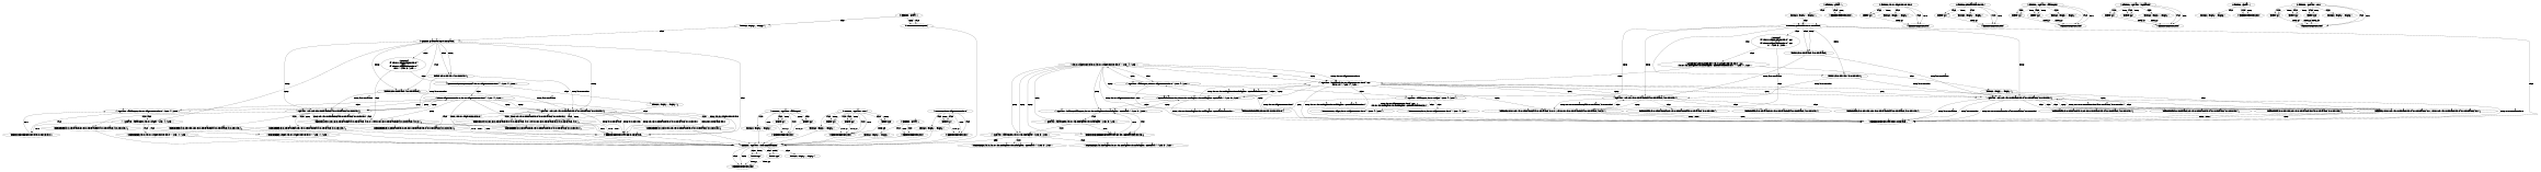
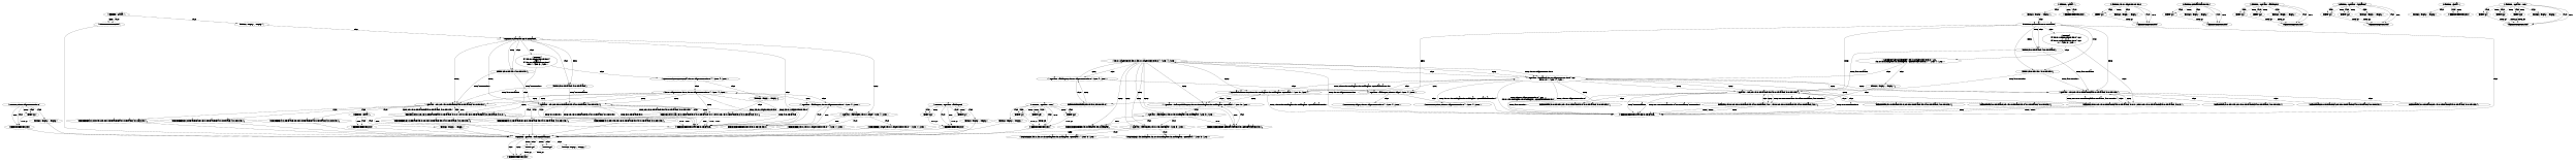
  digraph {
    n1 [label=<(METHOD,&lt;global&gt;)<SUB>1</SUB>>]
    n2 [label=<(BLOCK,&lt;empty&gt;,&lt;empty&gt;)<SUB>1</SUB>>]
    n3 [label=<(METHOD_RETURN,ANY)<SUB>1</SUB>>]
    n4 [label=<(METHOD,CreateNativeBrowserFrame)<SUB>1</SUB>>]
    n5 [label=<(METHOD,&lt;operator&gt;.indirectFieldAccess)>]
    n6 [label=<(PARAM,BrowserFrame* browser_frame)<SUB>2</SUB>>]
    n7 [label=<(PARAM,BrowserView* browser_view)<SUB>3</SUB>>]
    n8 [label="<(BLOCK,{\n  if (views::Widget::IsPureViews())\n     retu...,{\n  if (views::Widget::IsPureViews())\n     retu...)<SUB>3</SUB>>"]
    n9 [label="<(&lt;operator&gt;.fieldAccess,views::Widget)<SUB>4</SUB>>"]
    n10 [label=<(&lt;operator&gt;.new,new BrowserFrameViews(browser_frame, browser_view))<SUB>5</SUB>>]
    n11 [label=<(&lt;operator&gt;.new,new BrowserFrameGtk(browser_frame, browser_view))<SUB>6</SUB>>]
    n12 [label=<(METHOD_RETURN,NativeBrowserFrame)<SUB>1</SUB>>]
    n13 [label="<(CONTROL_STRUCTURE,IF,if (views::Widget::IsPureViews()))<SUB>4</SUB>>"]
    n14 [label=<(RETURN,return new BrowserFrameGtk(browser_frame, brows...,return new BrowserFrameGtk(browser_frame, brows...)<SUB>6</SUB>>]
    n15 [label=<(FIELD_IDENTIFIER,IsPureViews,IsPureViews)<SUB>4</SUB>>]
    n16 [label="<(IDENTIFIER,views,views::Widget::IsPureViews())<SUB>4</SUB>>"]
    n17 [label="<(IDENTIFIER,Widget,views::Widget::IsPureViews())<SUB>4</SUB>>"]
    n18 [label=<(RETURN,return new BrowserFrameViews(browser_frame, bro...,return new BrowserFrameViews(browser_frame, bro...)<SUB>5</SUB>>]
    n19 [label=<(IDENTIFIER,BrowserFrameViews,new BrowserFrameViews(browser_frame, browser_view))<SUB>5</SUB>>]
    n20 [label=<(IDENTIFIER,browser_frame,new BrowserFrameViews(browser_frame, browser_view))<SUB>5</SUB>>]
    n21 [label=<(IDENTIFIER,browser_view,new BrowserFrameViews(browser_frame, browser_view))<SUB>5</SUB>>]
    n22 [label=<(IDENTIFIER,BrowserFrameGtk,new BrowserFrameGtk(browser_frame, browser_view))<SUB>6</SUB>>]
    n23 [label=<(IDENTIFIER,browser_frame,new BrowserFrameGtk(browser_frame, browser_view))<SUB>6</SUB>>]
    n24 [label=<(IDENTIFIER,browser_view,new BrowserFrameGtk(browser_frame, browser_view))<SUB>6</SUB>>]
    n25 [label="<(views.Widget.IsPureViews,views::Widget::IsPureViews())<SUB>4</SUB>>"]
    n26 [label=<(BLOCK,&lt;empty&gt;,&lt;empty&gt;)<SUB>5</SUB>>]
    n27 [label="<(&lt;operator&gt;.fieldAccess,views::Widget::IsPureViews)<SUB>4</SUB>>"]
    n28 [label=<(PARAM,p1)>]
    n29 [label=<(PARAM,p2)>]
    n30 [label=<(BLOCK,&lt;empty&gt;,&lt;empty&gt;)>]
    n31 [label=<(METHOD_RETURN,ANY)>]
    n32 [label=<(METHOD,&lt;operator&gt;.fieldAccess)>]
    n33 [label=<(PARAM,p1)>]
    n34 [label=<(PARAM,p2)>]
    n35 [label=<(BLOCK,&lt;empty&gt;,&lt;empty&gt;)>]
    n36 [label=<(METHOD_RETURN,ANY)>]
    n37 [label=<(METHOD,&lt;operator&gt;.new)>]
    n38 [label=<(PARAM,p1)>]
    n39 [label=<(PARAM,p2)>]
    n40 [label=<(PARAM,p3)>]
    n41 [label=<(BLOCK,&lt;empty&gt;,&lt;empty&gt;)>]
    n42 [label=<(METHOD_RETURN,ANY)>]
    n43 [label=<(METHOD,views.Widget.IsPureViews)>]
    n44 [label=<(PARAM,p1)>]
    n45 [label=<(BLOCK,&lt;empty&gt;,&lt;empty&gt;)>]
    n46 [label=<(METHOD_RETURN,ANY)>]
    n47 [label=<(METHOD,&lt;global&gt;)<SUB>1</SUB>>]
    n48 [label=<(BLOCK,&lt;empty&gt;,&lt;empty&gt;)>]
    n49 [label=<(METHOD_RETURN,ANY)>]
    n50 [label=<(METHOD,&lt;global&gt;)<SUB>1</SUB>>]
    n51 [label=<(BLOCK,&lt;empty&gt;,&lt;empty&gt;)<SUB>1</SUB>>]
    n52 [label=<(METHOD_RETURN,ANY)<SUB>1</SUB>>]
    n53 [label=<(METHOD,CreateNativeBrowserFrame)<SUB>1</SUB>>]
    n54 [label=<(PARAM,BrowserFrame* browser_frame)<SUB>2</SUB>>]
    n55 [label=<(PARAM,BrowserView* browser_view)<SUB>3</SUB>>]
    n56 [label="<(BLOCK,{\n  if (views::Widget::IsPureViews() &amp;&amp;\n      v...,{\n  if (views::Widget::IsPureViews() &amp;&amp;\n      v...)<SUB>3</SUB>>"]
    n57 [label="<(&lt;operator&gt;.fieldAccess,views::Widget)<SUB>4</SUB>>"]
    n58 [label=<(&lt;operator&gt;.new,new BrowserFrameViews(browser_frame, browser_view))<SUB>6</SUB>>]
    n59 [label=<(&lt;operator&gt;.new,new BrowserFrameGtk(browser_frame, browser_view))<SUB>7</SUB>>]
    n60 [label=<(METHOD_RETURN,NativeBrowserFrame)<SUB>1</SUB>>]
    n61 [label="<(CONTROL_STRUCTURE,IF,if (views::Widget::IsPureViews() &amp;&amp;\n      views::ViewsDelegate::views_delegate-&gt;GetDefaultParentView()))<SUB>4</SUB>>"]
    n62 [label=<(RETURN,return new BrowserFrameGtk(browser_frame, brows...,return new BrowserFrameGtk(browser_frame, brows...)<SUB>7</SUB>>]
    n63 [label=<(FIELD_IDENTIFIER,IsPureViews,IsPureViews)<SUB>4</SUB>>]
    n64 [label="<(IDENTIFIER,views,views::Widget::IsPureViews())<SUB>4</SUB>>"]
    n65 [label="<(IDENTIFIER,Widget,views::Widget::IsPureViews())<SUB>4</SUB>>"]
    n66 [label=<(RETURN,return new BrowserFrameViews(browser_frame, bro...,return new BrowserFrameViews(browser_frame, bro...)<SUB>6</SUB>>]
    n67 [label=<(IDENTIFIER,BrowserFrameViews,new BrowserFrameViews(browser_frame, browser_view))<SUB>6</SUB>>]
    n68 [label=<(IDENTIFIER,browser_frame,new BrowserFrameViews(browser_frame, browser_view))<SUB>6</SUB>>]
    n69 [label=<(IDENTIFIER,browser_view,new BrowserFrameViews(browser_frame, browser_view))<SUB>6</SUB>>]
    n70 [label=<(IDENTIFIER,BrowserFrameGtk,new BrowserFrameGtk(browser_frame, browser_view))<SUB>7</SUB>>]
    n71 [label=<(IDENTIFIER,browser_frame,new BrowserFrameGtk(browser_frame, browser_view))<SUB>7</SUB>>]
    n72 [label=<(IDENTIFIER,browser_view,new BrowserFrameGtk(browser_frame, browser_view))<SUB>7</SUB>>]
    n73 [label="<(&lt;operator&gt;.logicalAnd,views::Widget::IsPureViews() &amp;&amp;\n      views::Vi...)<SUB>4</SUB>>"]
    n74 [label=<(BLOCK,&lt;empty&gt;,&lt;empty&gt;)<SUB>6</SUB>>]
    n75 [label="<(views.Widget.IsPureViews,views::Widget::IsPureViews())<SUB>4</SUB>>"]
    n76 [label="<(GetDefaultParentView,views::ViewsDelegate::views_delegate-&gt;GetDefaul...)<SUB>5</SUB>>"]
    n77 [label="<(&lt;operator&gt;.fieldAccess,views::Widget::IsPureViews)<SUB>4</SUB>>"]
    n78 [label="<(&lt;operator&gt;.indirectFieldAccess,views::ViewsDelegate::views_delegate-&gt;GetDefaul...)<SUB>5</SUB>>"]
    n79 [label="<(&lt;operator&gt;.fieldAccess,views::ViewsDelegate::views_delegate)<SUB>5</SUB>>"]
    n80 [label="<(&lt;operator&gt;.fieldAccess,views::ViewsDelegate)<SUB>5</SUB>>"]
+   n81 [label=<(FIELD_IDENTIFIER,views_delegate,views_delegate)<SUB>5</SUB>>]
    n82 [label=<(FIELD_IDENTIFIER,GetDefaultParentView,GetDefaultParentView)<SUB>5</SUB>>]
    n83 [label="<(IDENTIFIER,views,views::ViewsDelegate::views_delegate-&gt;GetDefaul...)<SUB>5</SUB>>"]
    n84 [label="<(IDENTIFIER,ViewsDelegate,views::ViewsDelegate::views_delegate-&gt;GetDefaul...)<SUB>5</SUB>>"]
    n85 [label=<(METHOD,views.Widget.IsPureViews)>]
    n86 [label=<(PARAM,p1)>]
    n87 [label=<(BLOCK,&lt;empty&gt;,&lt;empty&gt;)>]
    n88 [label=<(METHOD_RETURN,ANY)>]
    n89 [label=<(METHOD,GetDefaultParentView)>]
    n90 [label=<(PARAM,p1)>]
    n91 [label=<(BLOCK,&lt;empty&gt;,&lt;empty&gt;)>]
    n92 [label=<(METHOD_RETURN,ANY)>]
    n93 [label=<(METHOD,&lt;operator&gt;.fieldAccess)>]
    n94 [label=<(PARAM,p1)>]
    n95 [label=<(PARAM,p2)>]
    n96 [label=<(BLOCK,&lt;empty&gt;,&lt;empty&gt;)>]
    n97 [label=<(METHOD_RETURN,ANY)>]
    n98 [label=<(METHOD,&lt;operator&gt;.logicalAnd)>]
    n99 [label=<(PARAM,p1)>]
    n100 [label=<(PARAM,p2)>]
    n101 [label=<(BLOCK,&lt;empty&gt;,&lt;empty&gt;)>]
    n102 [label=<(METHOD_RETURN,ANY)>]
    n103 [label=<(METHOD,&lt;global&gt;)<SUB>1</SUB>>]
    n104 [label=<(BLOCK,&lt;empty&gt;,&lt;empty&gt;)>]
    n105 [label=<(METHOD_RETURN,ANY)>]
    n106 [label=<(METHOD,&lt;operator&gt;.new)>]
    n107 [label=<(PARAM,p1)>]
    n108 [label=<(PARAM,p2)>]
    n109 [label=<(PARAM,p3)>]
    n110 [label=<(BLOCK,&lt;empty&gt;,&lt;empty&gt;)>]
    n111 [label=<(METHOD_RETURN,ANY)>]
    n1 -> n2 [label="AST: "]
    n1 -> n3 [label="AST: "]
    n1 -> n3 [label="CFG: "]
    n2 -> n4 [label="AST: "]
    n3 -> n5
    n4 -> n6 [label="AST: "]
    n4 -> n6 [label="DDG: "]
    n4 -> n7 [label="AST: "]
    n4 -> n7 [label="DDG: "]
    n4 -> n8 [label="AST: "]
    n4 -> n9 [label="CFG: "]
    n4 -> n10 [label="DDG: "]
    n4 -> n11 [label="DDG: "]
    n4 -> n12 [label="AST: "]
    n5 -> n28 [label="AST: "]
    n5 -> n28 [label="DDG: "]
    n5 -> n29 [label="AST: "]
    n5 -> n29 [label="DDG: "]
    n5 -> n30 [label="AST: "]
    n5 -> n31 [label="AST: "]
    n5 -> n31 [label="CFG: "]
    n6 -> n10 [label="DDG: browser_frame"]
    n6 -> n11 [label="DDG: browser_frame"]
    n7 -> n10 [label="DDG: browser_view"]
    n7 -> n11 [label="DDG: browser_view"]
    n8 -> n13 [label="AST: "]
    n8 -> n14 [label="AST: "]
    n9 -> n15 [label="CFG: "]
    n9 -> n16 [label="AST: "]
    n9 -> n17 [label="AST: "]
    n10 -> n12 [label="DDG: BrowserFrameViews"]
    n10 -> n12 [label="DDG: browser_frame"]
    n10 -> n12 [label="DDG: browser_view"]
    n10 -> n12 [label="DDG: new BrowserFrameViews(browser_frame, browser_view)"]
    n10 -> n18 [label="CFG: "]
    n10 -> n18 [label="DDG: new BrowserFrameViews(browser_frame, browser_view)"]
    n10 -> n19 [label="AST: "]
    n10 -> n20 [label="AST: "]
    n10 -> n21 [label="AST: "]
    n11 -> n14 [label="CFG: "]
    n11 -> n14 [label="DDG: new BrowserFrameGtk(browser_frame, browser_view)"]
    n11 -> n22 [label="AST: "]
    n11 -> n23 [label="AST: "]
    n11 -> n24 [label="AST: "]
    n12 -> n5
    n13 -> n25 [label="AST: "]
    n13 -> n26 [label="AST: "]
    n14 -> n11 [label="AST: "]
    n14 -> n12 [label="CFG: "]
    n14 -> n12 [label="DDG: &lt;RET&gt;"]
    n15 -> n27 [label="CFG: "]
    n16 -> n5
    n17 -> n5
    n18 -> n10 [label="AST: "]
    n18 -> n12 [label="CFG: "]
    n18 -> n12 [label="DDG: &lt;RET&gt;"]
    n19 -> n5
    n20 -> n5
    n21 -> n5
    n22 -> n5
    n23 -> n5
    n24 -> n5
    n25 -> n10 [label="CFG: "]
    n25 -> n10 [label="CDG: "]
    n25 -> n11 [label="CFG: "]
    n25 -> n11 [label="CDG: "]
    n25 -> n12 [label="DDG: views::Widget::IsPureViews"]
    n25 -> n12 [label="DDG: views::Widget::IsPureViews()"]
    n25 -> n14 [label="CDG: "]
    n25 -> n18 [label="CDG: "]
    n25 -> n27 [label="AST: "]
    n26 -> n18 [label="AST: "]
    n27 -> n9 [label="AST: "]
    n27 -> n15 [label="AST: "]
    n27 -> n25 [label="CFG: "]
    n28 -> n31 [label="DDG: p1"]
    n29 -> n31 [label="DDG: p2"]
    n32 -> n33 [label="AST: "]
    n32 -> n33 [label="DDG: "]
    n32 -> n34 [label="AST: "]
    n32 -> n34 [label="DDG: "]
    n32 -> n35 [label="AST: "]
    n32 -> n36 [label="AST: "]
    n32 -> n36 [label="CFG: "]
    n33 -> n36 [label="DDG: p1"]
    n34 -> n36 [label="DDG: p2"]
    n35 -> n5
    n36 -> n5
    n37 -> n38 [label="AST: "]
    n37 -> n38 [label="DDG: "]
    n37 -> n39 [label="AST: "]
    n37 -> n39 [label="DDG: "]
    n37 -> n40 [label="AST: "]
    n37 -> n40 [label="DDG: "]
    n37 -> n41 [label="AST: "]
    n37 -> n42 [label="AST: "]
    n37 -> n42 [label="CFG: "]
    n38 -> n42 [label="DDG: p1"]
    n39 -> n42 [label="DDG: p2"]
    n40 -> n42 [label="DDG: p3"]
    n41 -> n5
    n42 -> n5
    n43 -> n44 [label="AST: "]
    n43 -> n44 [label="DDG: "]
    n43 -> n45 [label="AST: "]
    n43 -> n46 [label="AST: "]
    n43 -> n46 [label="CFG: "]
    n44 -> n46 [label="DDG: p1"]
    n45 -> n5
    n46 -> n5
    n47 -> n48 [label="AST: "]
    n47 -> n49 [label="AST: "]
    n47 -> n49 [label="CFG: "]
    n48 -> n5
    n49 -> n5
    n50 -> n51 [label="AST: "]
    n50 -> n52 [label="AST: "]
    n50 -> n52 [label="CFG: "]
    n51 -> n53 [label="AST: "]
    n53 -> n54 [label="AST: "]
    n53 -> n54 [label="DDG: "]
    n53 -> n55 [label="AST: "]
    n53 -> n55 [label="DDG: "]
    n53 -> n56 [label="AST: "]
    n53 -> n57 [label="CFG: "]
    n53 -> n58 [label="DDG: "]
    n53 -> n59 [label="DDG: "]
    n53 -> n60 [label="AST: "]
    n54 -> n58 [label="DDG: browser_frame"]
    n54 -> n59 [label="DDG: browser_frame"]
    n55 -> n58 [label="DDG: browser_view"]
    n55 -> n59 [label="DDG: browser_view"]
    n56 -> n61 [label="AST: "]
    n56 -> n62 [label="AST: "]
    n57 -> n63 [label="CFG: "]
    n57 -> n64 [label="AST: "]
    n57 -> n65 [label="AST: "]
    n58 -> n60 [label="DDG: BrowserFrameViews"]
    n58 -> n60 [label="DDG: browser_frame"]
    n58 -> n60 [label="DDG: browser_view"]
    n58 -> n60 [label="DDG: new BrowserFrameViews(browser_frame, browser_view)"]
    n58 -> n66 [label="CFG: "]
    n58 -> n66 [label="DDG: new BrowserFrameViews(browser_frame, browser_view)"]
    n58 -> n67 [label="AST: "]
    n58 -> n68 [label="AST: "]
    n58 -> n69 [label="AST: "]
    n59 -> n62 [label="CFG: "]
    n59 -> n62 [label="DDG: new BrowserFrameGtk(browser_frame, browser_view)"]
    n59 -> n70 [label="AST: "]
    n59 -> n71 [label="AST: "]
    n59 -> n72 [label="AST: "]
    n61 -> n73 [label="AST: "]
    n61 -> n74 [label="AST: "]
    n62 -> n59 [label="AST: "]
    n62 -> n60 [label="CFG: "]
    n62 -> n60 [label="DDG: &lt;RET&gt;"]
    n63 -> n77 [label="CFG: "]
    n66 -> n58 [label="AST: "]
    n66 -> n60 [label="CFG: "]
    n66 -> n60 [label="DDG: &lt;RET&gt;"]
    n73 -> n58 [label="CFG: "]
    n73 -> n58 [label="CDG: "]
    n73 -> n59 [label="CFG: "]
    n73 -> n59 [label="CDG: "]
    n73 -> n60 [label="DDG: views::Widget::IsPureViews()"]
    n73 -> n60 [label="DDG: views::ViewsDelegate::views_delegate-&gt;GetDefaultParentView()"]
    n73 -> n60 [label="DDG: views::Widget::IsPureViews() &amp;&amp;\n      views::ViewsDelegate::views_delegate-&gt;GetDefaultParentView()"]
    n73 -> n62 [label="CDG: "]
    n73 -> n66 [label="CDG: "]
    n73 -> n75 [label="AST: "]
    n73 -> n76 [label="AST: "]
    n74 -> n66 [label="AST: "]
    n75 -> n60 [label="DDG: views::Widget::IsPureViews"]
    n75 -> n73 [label="CFG: "]
    n75 -> n73 [label="DDG: views::Widget::IsPureViews"]
    n75 -> n76 [label="CDG: "]
    n75 -> n77 [label="AST: "]
    n75 -> n78 [label="CDG: "]
    n75 -> n79 [label="CDG: "]
    n75 -> n80 [label="CFG: "]
    n75 -> n80 [label="CDG: "]
+   n75 -> n81 [label="CDG: "]
    n75 -> n82 [label="CDG: "]
    n76 -> n60 [label="DDG: views::ViewsDelegate::views_delegate-&gt;GetDefaultParentView"]
    n76 -> n73 [label="CFG: "]
    n76 -> n73 [label="DDG: views::ViewsDelegate::views_delegate-&gt;GetDefaultParentView"]
    n76 -> n78 [label="AST: "]
    n77 -> n57 [label="AST: "]
    n77 -> n63 [label="AST: "]
    n77 -> n75 [label="CFG: "]
    n78 -> n76 [label="CFG: "]
    n78 -> n79 [label="AST: "]
    n78 -> n82 [label="AST: "]
    n79 -> n80 [label="AST: "]
+   n79 -> n81 [label="AST: "]
    n79 -> n82 [label="CFG: "]
    n80 -> n5 [label="CFG: "]
    n80 -> n83 [label="AST: "]
    n80 -> n84 [label="AST: "]
+   n81 -> n79 [label="CFG: "]
    n82 -> n78 [label="CFG: "]
    n85 -> n86 [label="AST: "]
    n85 -> n86 [label="DDG: "]
    n85 -> n87 [label="AST: "]
    n85 -> n88 [label="AST: "]
    n85 -> n88 [label="CFG: "]
    n86 -> n88 [label="DDG: p1"]
    n89 -> n90 [label="AST: "]
    n89 -> n90 [label="DDG: "]
    n89 -> n91 [label="AST: "]
    n89 -> n92 [label="AST: "]
    n89 -> n92 [label="CFG: "]
    n90 -> n92 [label="DDG: p1"]
    n93 -> n94 [label="AST: "]
    n93 -> n94 [label="DDG: "]
    n93 -> n95 [label="AST: "]
    n93 -> n95 [label="DDG: "]
    n93 -> n96 [label="AST: "]
    n93 -> n97 [label="AST: "]
    n93 -> n97 [label="CFG: "]
    n94 -> n97 [label="DDG: p1"]
    n95 -> n97 [label="DDG: p2"]
    n98 -> n99 [label="AST: "]
    n98 -> n99 [label="DDG: "]
    n98 -> n100 [label="AST: "]
    n98 -> n100 [label="DDG: "]
    n98 -> n101 [label="AST: "]
    n98 -> n102 [label="AST: "]
    n98 -> n102 [label="CFG: "]
    n99 -> n102 [label="DDG: p1"]
    n100 -> n102 [label="DDG: p2"]
    n103 -> n104 [label="AST: "]
    n103 -> n105 [label="AST: "]
    n103 -> n105 [label="CFG: "]
    n106 -> n107 [label="AST: "]
    n106 -> n107 [label="DDG: "]
    n106 -> n108 [label="AST: "]
    n106 -> n108 [label="DDG: "]
    n106 -> n109 [label="AST: "]
    n106 -> n109 [label="DDG: "]
    n106 -> n110 [label="AST: "]
    n106 -> n111 [label="AST: "]
    n106 -> n111 [label="CFG: "]
    n107 -> n111 [label="DDG: p1"]
    n108 -> n111 [label="DDG: p2"]
    n109 -> n111 [label="DDG: p3"]
  }
